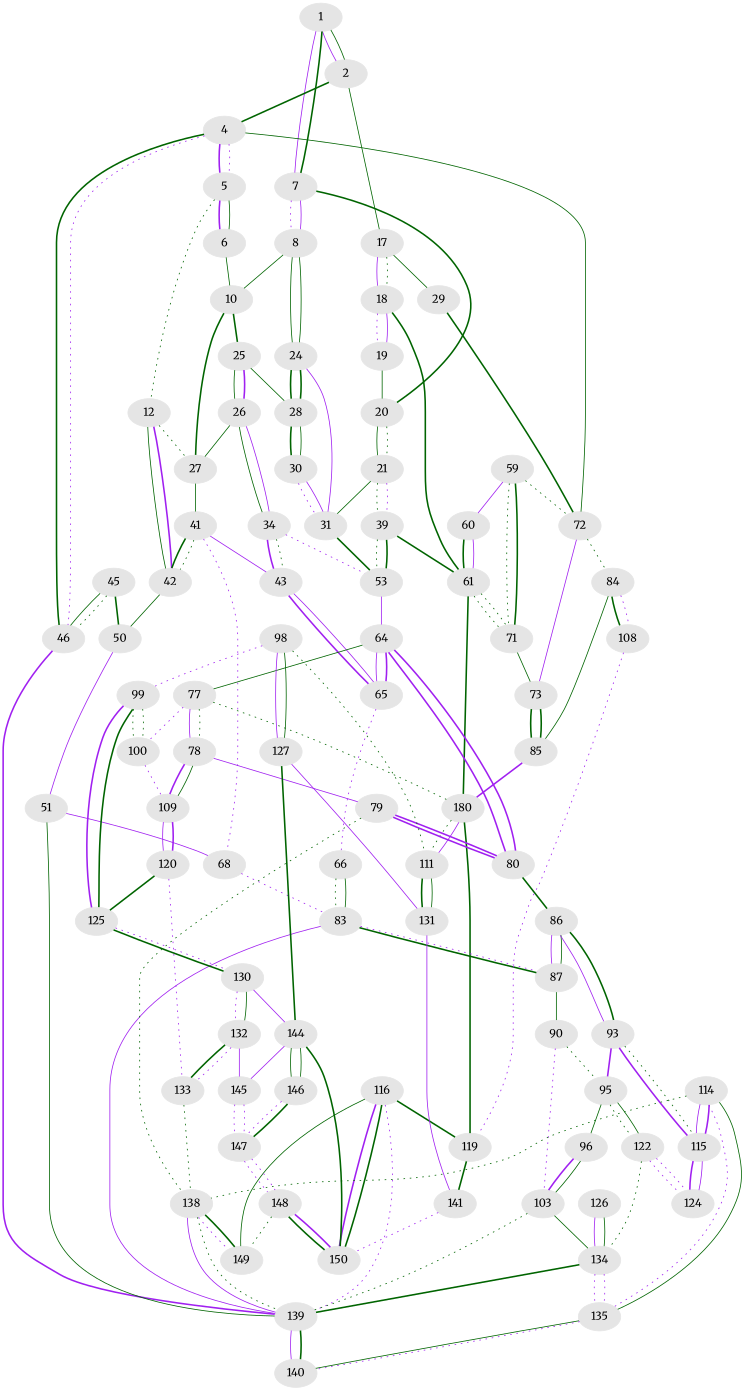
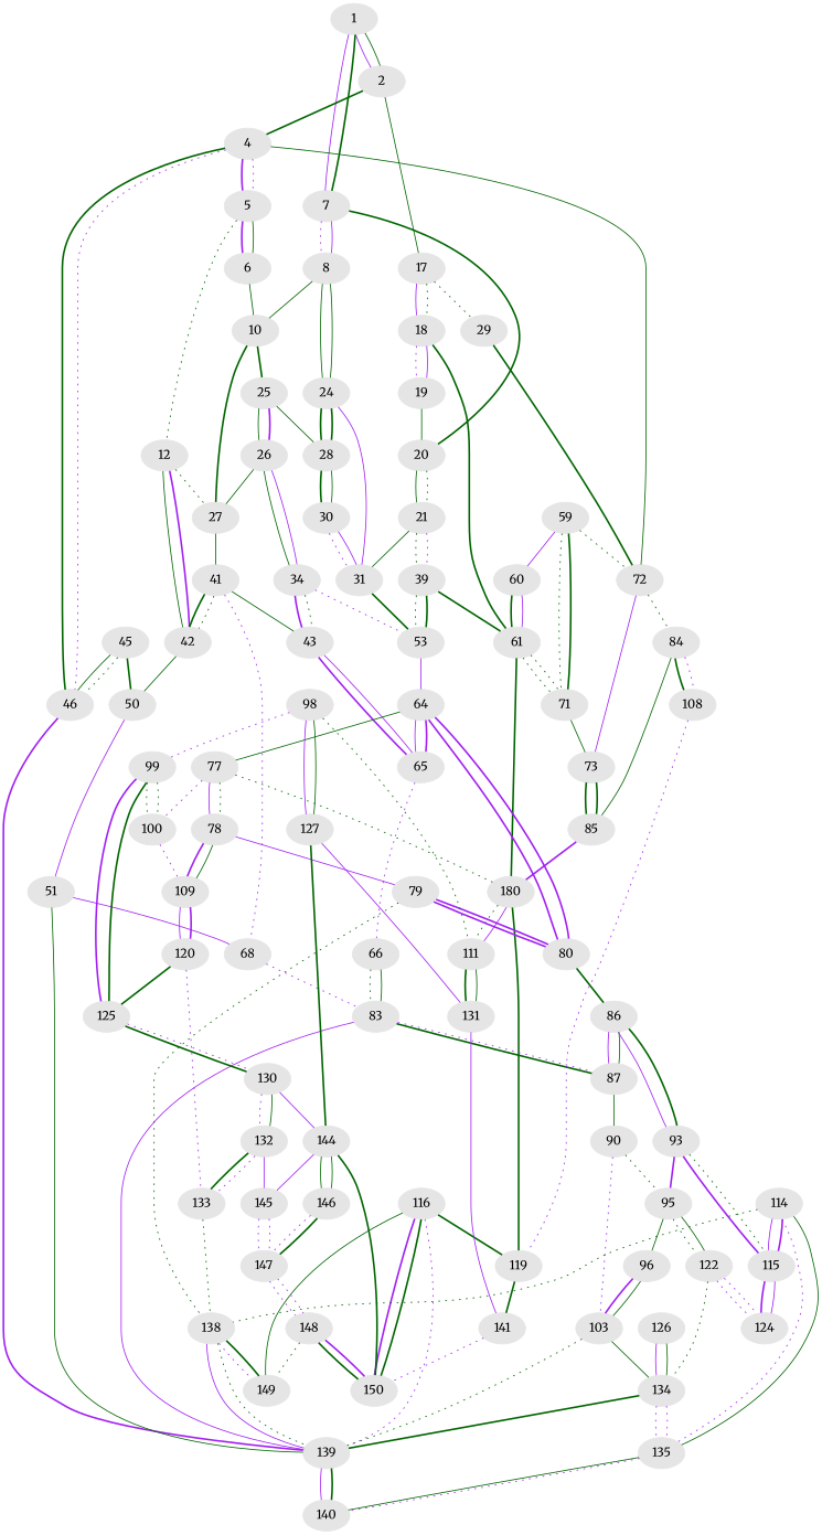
  graph {
    fontname=Merriweather
    node [color=gray90 fontname=Merriweather style=filled]
    edge [color=darkgreen fontname=Merriweather style=solid]
    1
    2
    7
    4 [super="+3"]
    17 [super="+14"]
    8
    20 [super="+16"]
    5
    46
    72 [super="+58"]
    18
    29
    6
    12
    139 [super="+107+106"]
    73
    84 [super="+74+75"]
    116 [super="+102"]
    119 [super="+118+117"]
    149
    150 [super="+142"]
    10 [super="+9"]
    27 [super="+11"]
    42
    25
    24
    21
    31 [super="+22+23"]
    28
    26
    41 [super="+40"]
    50 [super="+44"]
    19
    61 [super="+54+37"]
    71
    n36 [label=180 super="+88+89"]
    39
    53 [super="+33"]
    30
    34
    43
    68 [super="+48+47"]
    64 [super="+63+62+57"]
    65
    83 [super="+70+67"]
    51 [super="+49"]
    66
    45
    140
    77 [super="+76"]
    80
    59
    60
    111 [super="+97"]
    78
    100
    86
    87
    85
    108
    79
    109
    138 [super="+137+113"]
    120
    93
    90
    95 [super="+94"]
    115
    103 [super="+92+91"]
    96
    122
    134 [super="+123"]
    124
    98
    99
    127
    125
    131
    144 [super="+129+143"]
    130
    135
    141 [super="+136"]
    133 [super="+121"]
    114
    126
    132
    145
    146
    147
    148
    1 -- 2 [color=purple]
    1 -- 2
    1 -- 7 [color=purple]
    1 -- 7 [style=bold]
    2 -- 4 [style=bold]
    2 -- 17
    7 -- 8 [color=purple style=dotted]
    7 -- 8 [color=purple]
    7 -- 20 [style=bold]
    4 -- 5 [color=purple style=bold]
    4 -- 5 [color=purple style=dotted]
    4 -- 46 [style=bold]
    4 -- 46 [color=purple style=dotted]
    4 -- 72
    17 -- 18 [color=purple]
    17 -- 18 [style=dotted]
-   17 -- 29 [weight=2]
+   17 -- 29 [style=dotted weight=2]
    8 -- 10
    8 -- 24
    8 -- 24
    20 -- 21
    20 -- 21 [style=dotted]
    5 -- 6 [color=purple style=bold]
    5 -- 6
    5 -- 12 [style=dotted]
    46 -- 139 [color=purple style=bold]
    72 -- 73 [color=purple]
    72 -- 84 [style=dotted weight=2]
    18 -- 19 [color=purple style=dotted]
    18 -- 19 [color=purple]
    18 -- 61 [style=bold]
    29 -- 72 [style=bold]
    6 -- 10
    12 -- 27 [style=dotted]
    12 -- 42
    12 -- 42 [color=purple style=bold]
    139 -- 140 [color=purple weight=2]
    139 -- 140 [style=bold]
    73 -- 85 [style=bold]
    73 -- 85 [style=bold]
    84 -- 85
    84 -- 108 [style=bold weight=2]
    84 -- 108 [color=purple style=dotted]
    116 -- 139 [color=purple style=dotted]
    116 -- 119 [style=bold]
    116 -- 149
    116 -- 150 [color=purple style=bold]
    116 -- 150 [style=bold]
    119 -- 141 [style=bold weight=2]
    10 -- 27 [style=bold]
    10 -- 25 [style=bold]
    27 -- 41
    42 -- 50
    25 -- 28
    25 -- 26
    25 -- 26 [color=purple style=bold]
    24 -- 31 [color=purple]
    24 -- 28 [style=bold]
    24 -- 28 [style=bold]
    21 -- 31
    21 -- 39 [style=dotted]
    21 -- 39 [color=purple style=dotted]
    31 -- 53 [style=bold]
    28 -- 30 [style=bold]
    28 -- 30
    26 -- 27
    26 -- 34
    26 -- 34 [color=purple]
    41 -- 42 [style=bold]
    41 -- 42 [style=dotted]
-   41 -- 43 [color=purple]
+   41 -- 43
    41 -- 68 [color=purple style=dotted]
    50 -- 51 [color=purple]
    19 -- 20 [weight=2]
    61 -- 71 [style=dotted]
    61 -- 71 [style=dotted]
    61 -- n36 [style=bold]
    71 -- 73
    n36 -- 119 [style=bold]
    n36 -- 111 [style=dotted weight=2]
    n36 -- 111 [color=purple]
    39 -- 61 [style=bold]
    39 -- 53 [style=dotted]
    39 -- 53 [style=bold]
    53 -- 64 [color=purple weight=2]
    30 -- 31 [color=purple style=dotted weight=2]
    30 -- 31 [color=purple]
    34 -- 53 [color=purple style=dotted]
    34 -- 43 [color=purple style=bold]
    34 -- 43 [style=dotted]
    43 -- 65 [color=purple style=bold]
    43 -- 65 [color=purple]
    68 -- 83 [color=purple style=dotted weight=2]
    64 -- 65 [color=purple]
    64 -- 65 [color=purple style=bold]
    64 -- 77 [weight=2]
    64 -- 80 [color=purple style=bold]
    64 -- 80 [color=purple style=bold]
    65 -- 66 [color=purple style=dotted]
    83 -- 139 [color=purple]
    83 -- 87 [style=bold]
    83 -- 87 [color=purple style=dotted]
    51 -- 139
    51 -- 68 [color=purple weight=2]
    66 -- 83 [style=dotted weight=2]
    66 -- 83
    45 -- 46
    45 -- 46 [style=dotted]
    45 -- 50 [style=bold weight=2]
    77 -- n36 [style=dotted]
    77 -- 78 [color=purple]
    77 -- 78 [style=dotted]
    77 -- 100 [color=purple style=dotted]
    80 -- 86 [style=bold]
    59 -- 72 [style=dotted]
    59 -- 71 [style=dotted]
    59 -- 71 [style=bold]
    59 -- 60 [color=purple]
    60 -- 61 [style=bold weight=2]
    60 -- 61 [color=purple]
    111 -- 131 [style=bold]
    111 -- 131
    78 -- 79 [color=purple]
    78 -- 109 [color=purple style=bold]
    78 -- 109
    100 -- 109 [color=purple style=dotted]
    86 -- 87 [color=purple]
    86 -- 87
    86 -- 93 [color=purple]
    86 -- 93 [style=bold]
    87 -- 90
    85 -- n36 [color=purple style=bold]
    108 -- 119 [color=purple style=dotted]
    79 -- 80 [color=purple style=bold]
    79 -- 80 [color=purple style=bold]
    79 -- 138 [style=dotted]
    109 -- 120 [color=purple]
    109 -- 120 [color=purple style=bold]
    138 -- 139 [color=purple]
    138 -- 139 [style=dotted]
    138 -- 149 [color=purple style=dotted]
    138 -- 149 [style=bold]
    120 -- 125 [style=bold]
    120 -- 133 [color=purple style=dotted]
    93 -- 95 [color=purple style=bold]
    93 -- 115 [color=purple style=bold]
    93 -- 115 [style=dotted]
    90 -- 95 [style=dotted]
    90 -- 103 [color=purple style=dotted]
    95 -- 96
    95 -- 122 [style=dotted]
    95 -- 122
    115 -- 124 [color=purple style=bold]
    115 -- 124 [color=purple]
    103 -- 139 [style=dotted]
    103 -- 134
    96 -- 103 [color=purple style=bold weight=2]
    96 -- 103
    122 -- 134 [style=dotted]
    122 -- 124 [color=purple style=dotted]
    122 -- 124 [color=purple style=dotted]
    134 -- 139 [style=bold]
    134 -- 135 [color=purple style=dotted]
    134 -- 135 [color=purple style=dotted]
    98 -- 111 [style=dotted]
    98 -- 99 [color=purple style=dotted]
    98 -- 127 [color=purple]
    98 -- 127
    99 -- 100 [style=dotted]
    99 -- 100 [style=dotted]
    99 -- 125 [color=purple style=bold]
    99 -- 125 [style=bold]
    127 -- 131 [color=purple]
    127 -- 144 [style=bold]
    125 -- 130 [style=bold]
    125 -- 130 [color=purple style=dotted]
    131 -- 141 [color=purple]
    144 -- 150 [style=bold]
    144 -- 145 [color=purple]
    144 -- 146 [weight=2]
    144 -- 146
    130 -- 144 [color=purple]
    130 -- 132 [color=purple style=dotted]
    130 -- 132
    135 -- 140
    135 -- 140 [color=purple style=dotted]
    141 -- 150 [color=purple style=dotted]
    133 -- 138 [style=dotted weight=2]
    114 -- 138 [style=dotted]
    114 -- 115 [color=purple]
    114 -- 115 [color=purple style=bold]
    114 -- 135 [color=purple style=dotted]
    114 -- 135
    126 -- 134 [color=purple weight=2]
    126 -- 134
    132 -- 133 [style=bold]
    132 -- 133 [color=purple style=dotted]
    132 -- 145 [color=purple]
    145 -- 147 [color=purple style=dotted]
    145 -- 147 [color=purple style=dotted]
    146 -- 147 [color=purple style=dotted]
    146 -- 147 [style=bold]
    147 -- 148 [color=purple style=dotted]
    147 -- 148 [color=purple style=dotted]
    148 -- 149 [style=dotted]
    148 -- 150 [style=bold]
    148 -- 150 [color=purple style=bold]
  }
